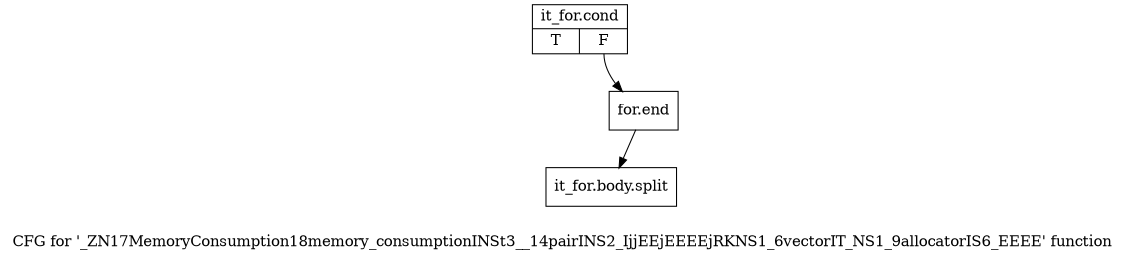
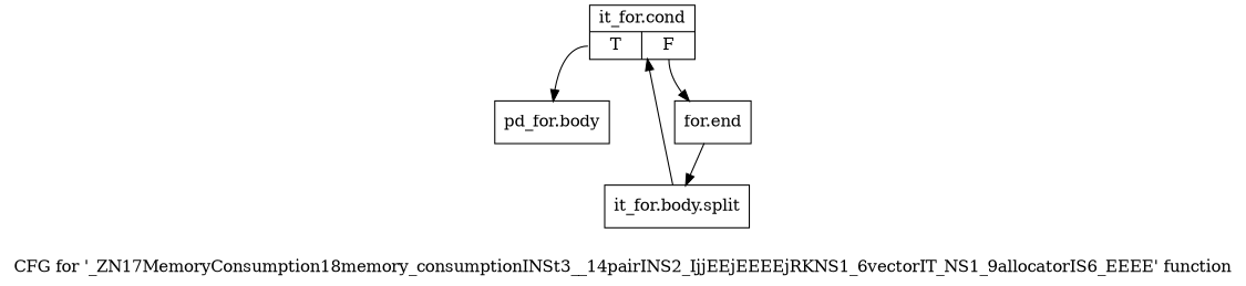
  digraph {
    label="CFG for '_ZN17MemoryConsumption18memory_consumptionINSt3__14pairINS2_IjjEEjEEEEjRKNS1_6vectorIT_NS1_9allocatorIS6_EEEE' function"
    node [shape=record]
    n1 [label="{it_for.cond|{<s0>T|<s1>F}}"]
+   n2 [label="{pd_for.body}"]
    n3 [label="{for.end}"]
    n4 [label="{it_for.body.split}"]
+   n1 -> n2 [tailport=s0]
    n1 -> n3 [tailport=s1]
    n3 -> n4
+   n4 -> n1
  }
